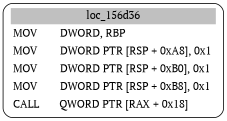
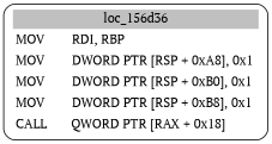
  digraph {
    rankdir=LR
    fontname="PT Serif"
-   n1 [fontname="PT Serif" label=<<table border="0" cellborder="0" cellpadding="3"><tr><td align="center" colspan="2" bgcolor="grey">loc_156d36</td></tr><tr><td align="left">MOV        DWORD, RBP</td></tr><tr><td align="left">MOV        DWORD PTR [RSP + 0xA8], 0x1</td></tr><tr><td align="left">MOV        DWORD PTR [RSP + 0xB0], 0x1</td></tr><tr><td align="left">MOV        DWORD PTR [RSP + 0xB8], 0x1</td></tr><tr><td align="left">CALL       QWORD PTR [RAX + 0x18]</td></tr></table>> shape=Mrecord]
+   n1 [fontname="PT Serif" label=<<table border="0" cellborder="0" cellpadding="3"><tr><td align="center" colspan="2" bgcolor="grey">loc_156d36</td></tr><tr><td align="left">MOV        RDI, RBP</td></tr><tr><td align="left">MOV        DWORD PTR [RSP + 0xA8], 0x1</td></tr><tr><td align="left">MOV        DWORD PTR [RSP + 0xB0], 0x1</td></tr><tr><td align="left">MOV        DWORD PTR [RSP + 0xB8], 0x1</td></tr><tr><td align="left">CALL       QWORD PTR [RAX + 0x18]</td></tr></table>> shape=Mrecord]
  }
